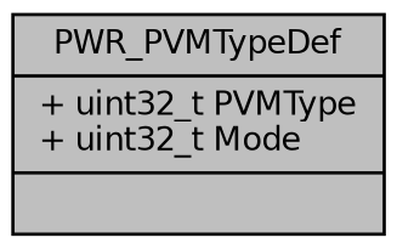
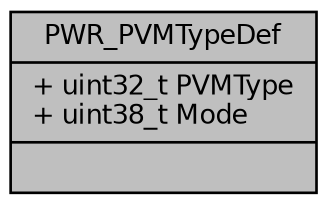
  digraph {
-   n1 [color=black fillcolor=grey75 fontcolor=black fontname=Helvetica fontsize=10 height=0.2 label="{PWR_PVMTypeDef\n|+ uint32_t PVMType\l+ uint32_t Mode\l|}" shape=record style=filled width=0.4]
+   n1 [color=black fillcolor=grey75 fontcolor=black fontname=Helvetica fontsize=10 height=0.2 label="{PWR_PVMTypeDef\n|+ uint32_t PVMType\l+ uint38_t Mode\l|}" shape=record style=filled width=0.4]
  }
